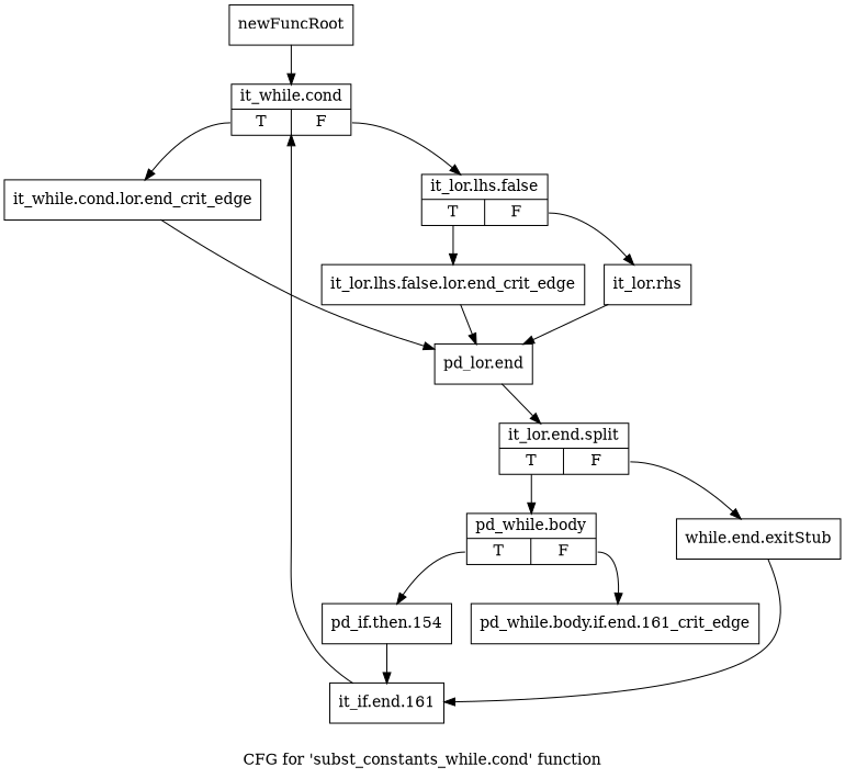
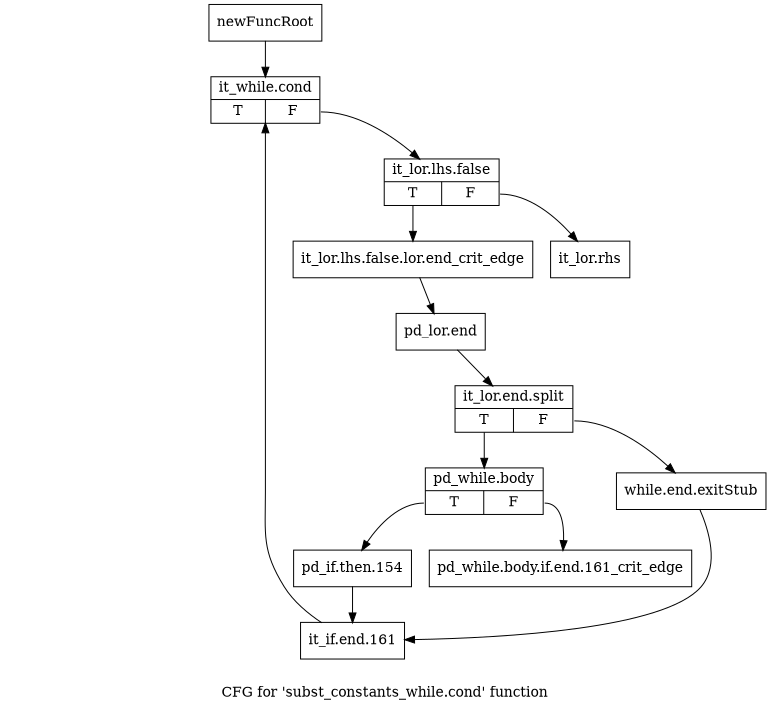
  digraph {
    label="CFG for 'subst_constants_while.cond' function"
    node [shape=record]
    n1 [label="{newFuncRoot}"]
    n2 [label="{it_while.cond|{<s0>T|<s1>F}}"]
-   n3 [label="{it_while.cond.lor.end_crit_edge}"]
    n4 [label="{it_lor.lhs.false|{<s0>T|<s1>F}}"]
    n5 [label="{pd_lor.end}"]
    n6 [label="{it_lor.lhs.false.lor.end_crit_edge}"]
    n7 [label="{it_lor.rhs}"]
    n8 [label="{while.end.exitStub}"]
    n9 [label="{it_if.end.161}"]
    n10 [label="{it_lor.end.split|{<s0>T|<s1>F}}"]
    n11 [label="{pd_while.body|{<s0>T|<s1>F}}"]
    n12 [label="{pd_if.then.154}"]
    n13 [label="{pd_while.body.if.end.161_crit_edge}"]
    n1 -> n2
-   n2 -> n3 [tailport=s0]
    n2 -> n4 [tailport=s1]
-   n3 -> n5
    n4 -> n6 [tailport=s0]
    n4 -> n7 [tailport=s1]
    n5 -> n10
    n6 -> n5
-   n7 -> n5
    n8 -> n9
    n9 -> n2
    n10 -> n8 [tailport=s1]
    n10 -> n11 [tailport=s0]
    n11 -> n12 [tailport=s0]
    n11 -> n13 [tailport=s1]
    n12 -> n9
  }
